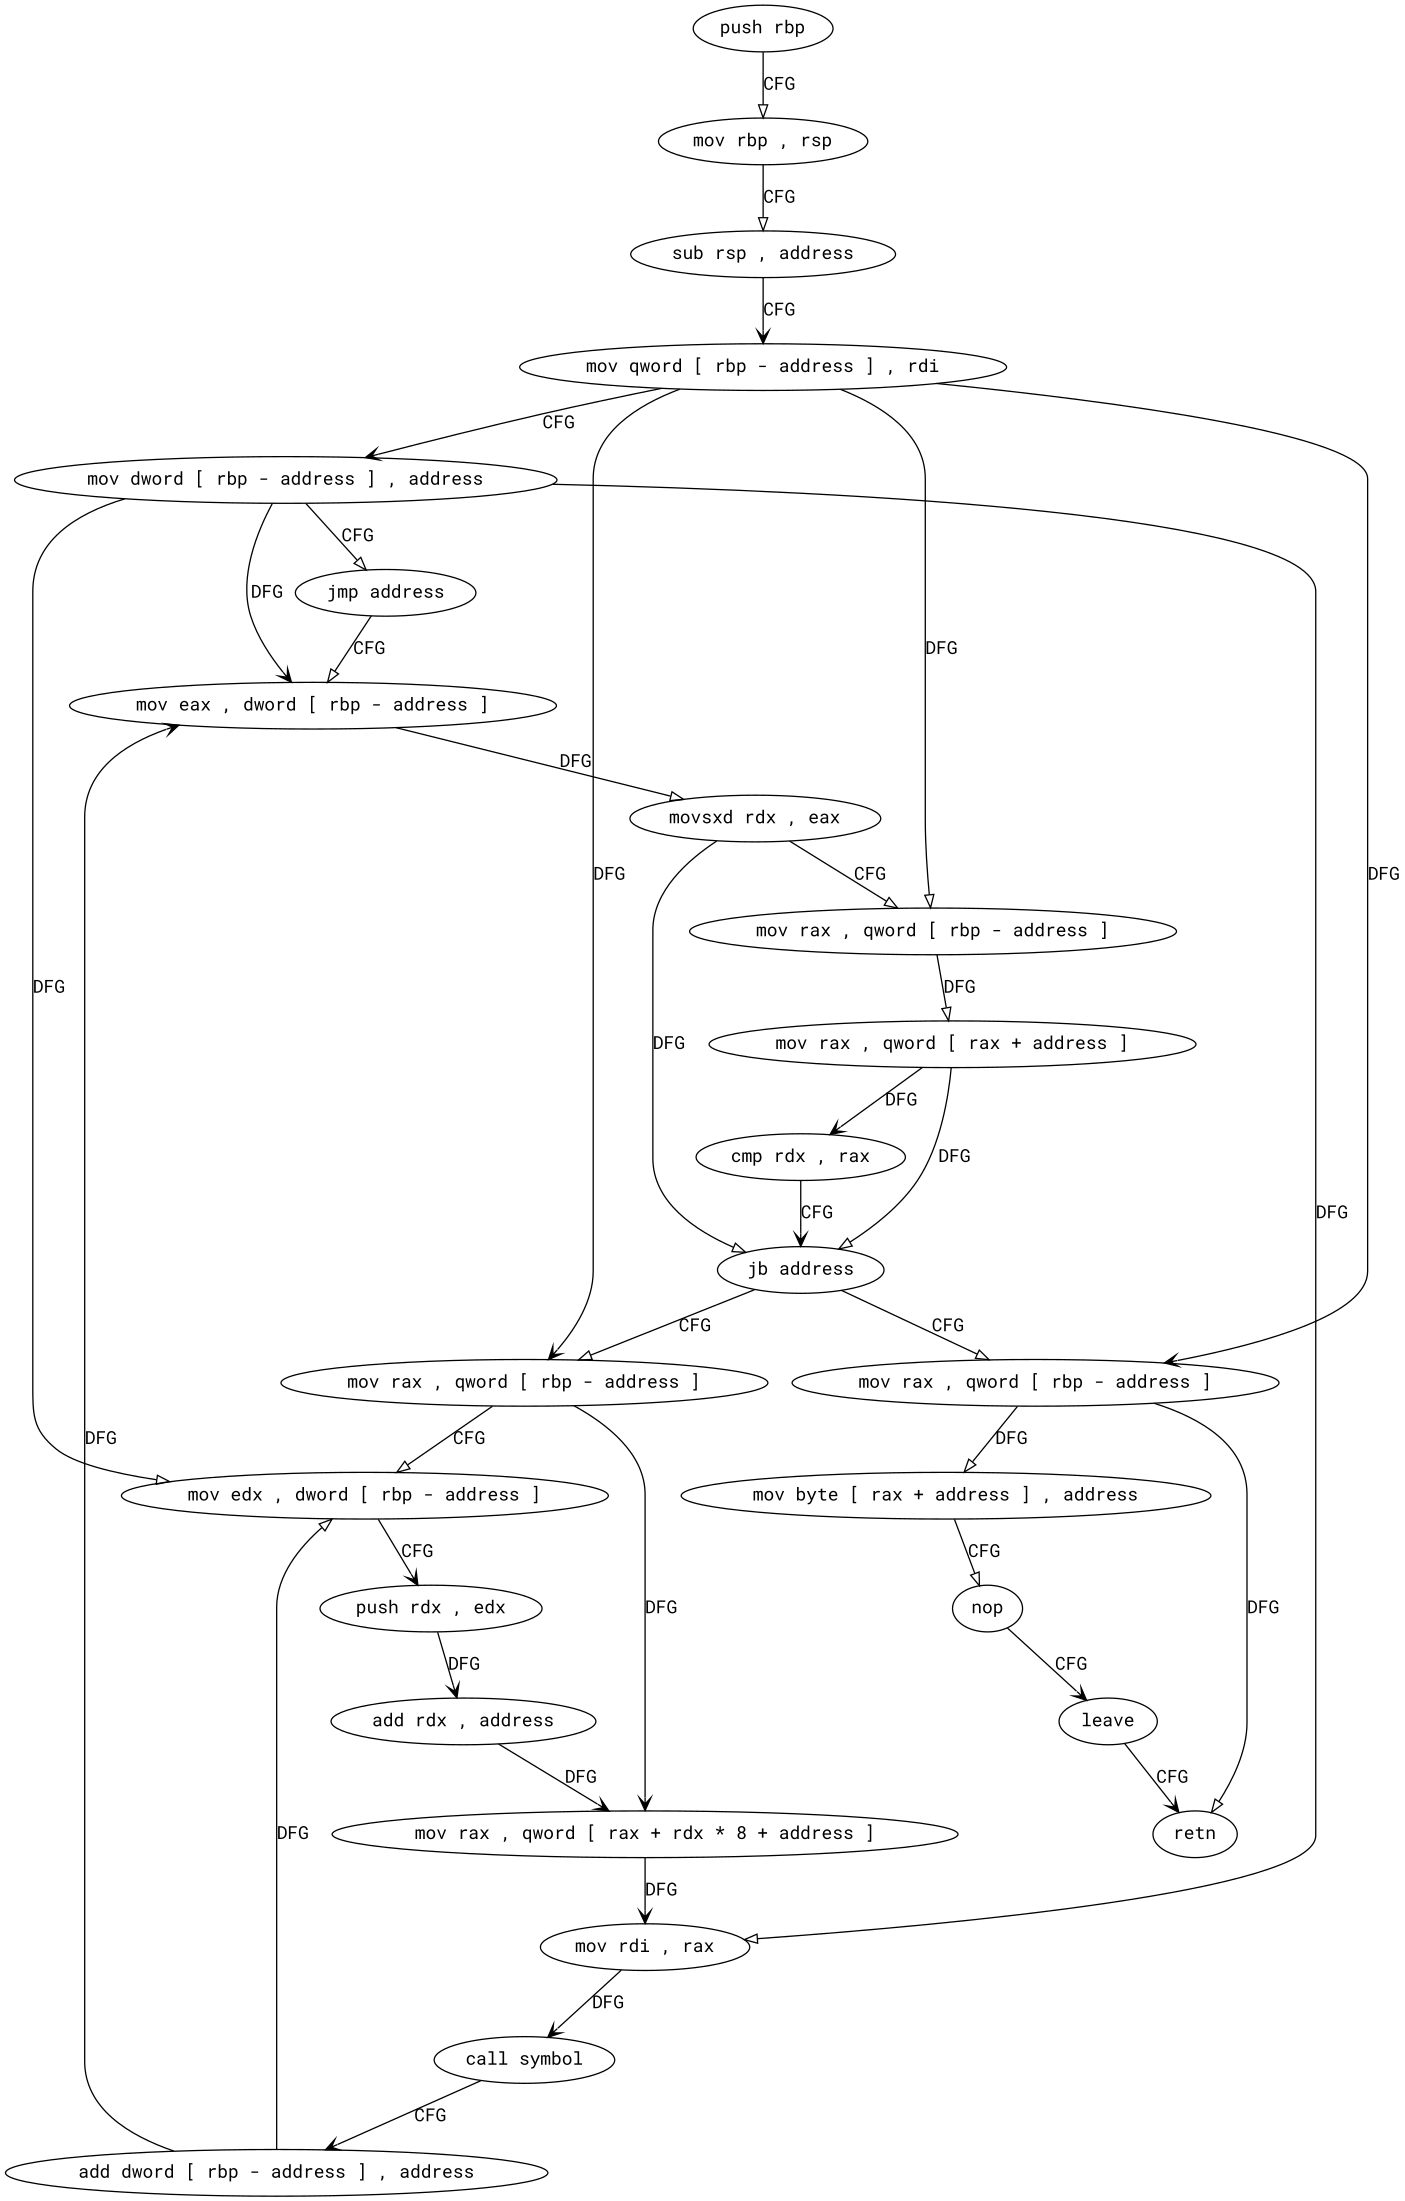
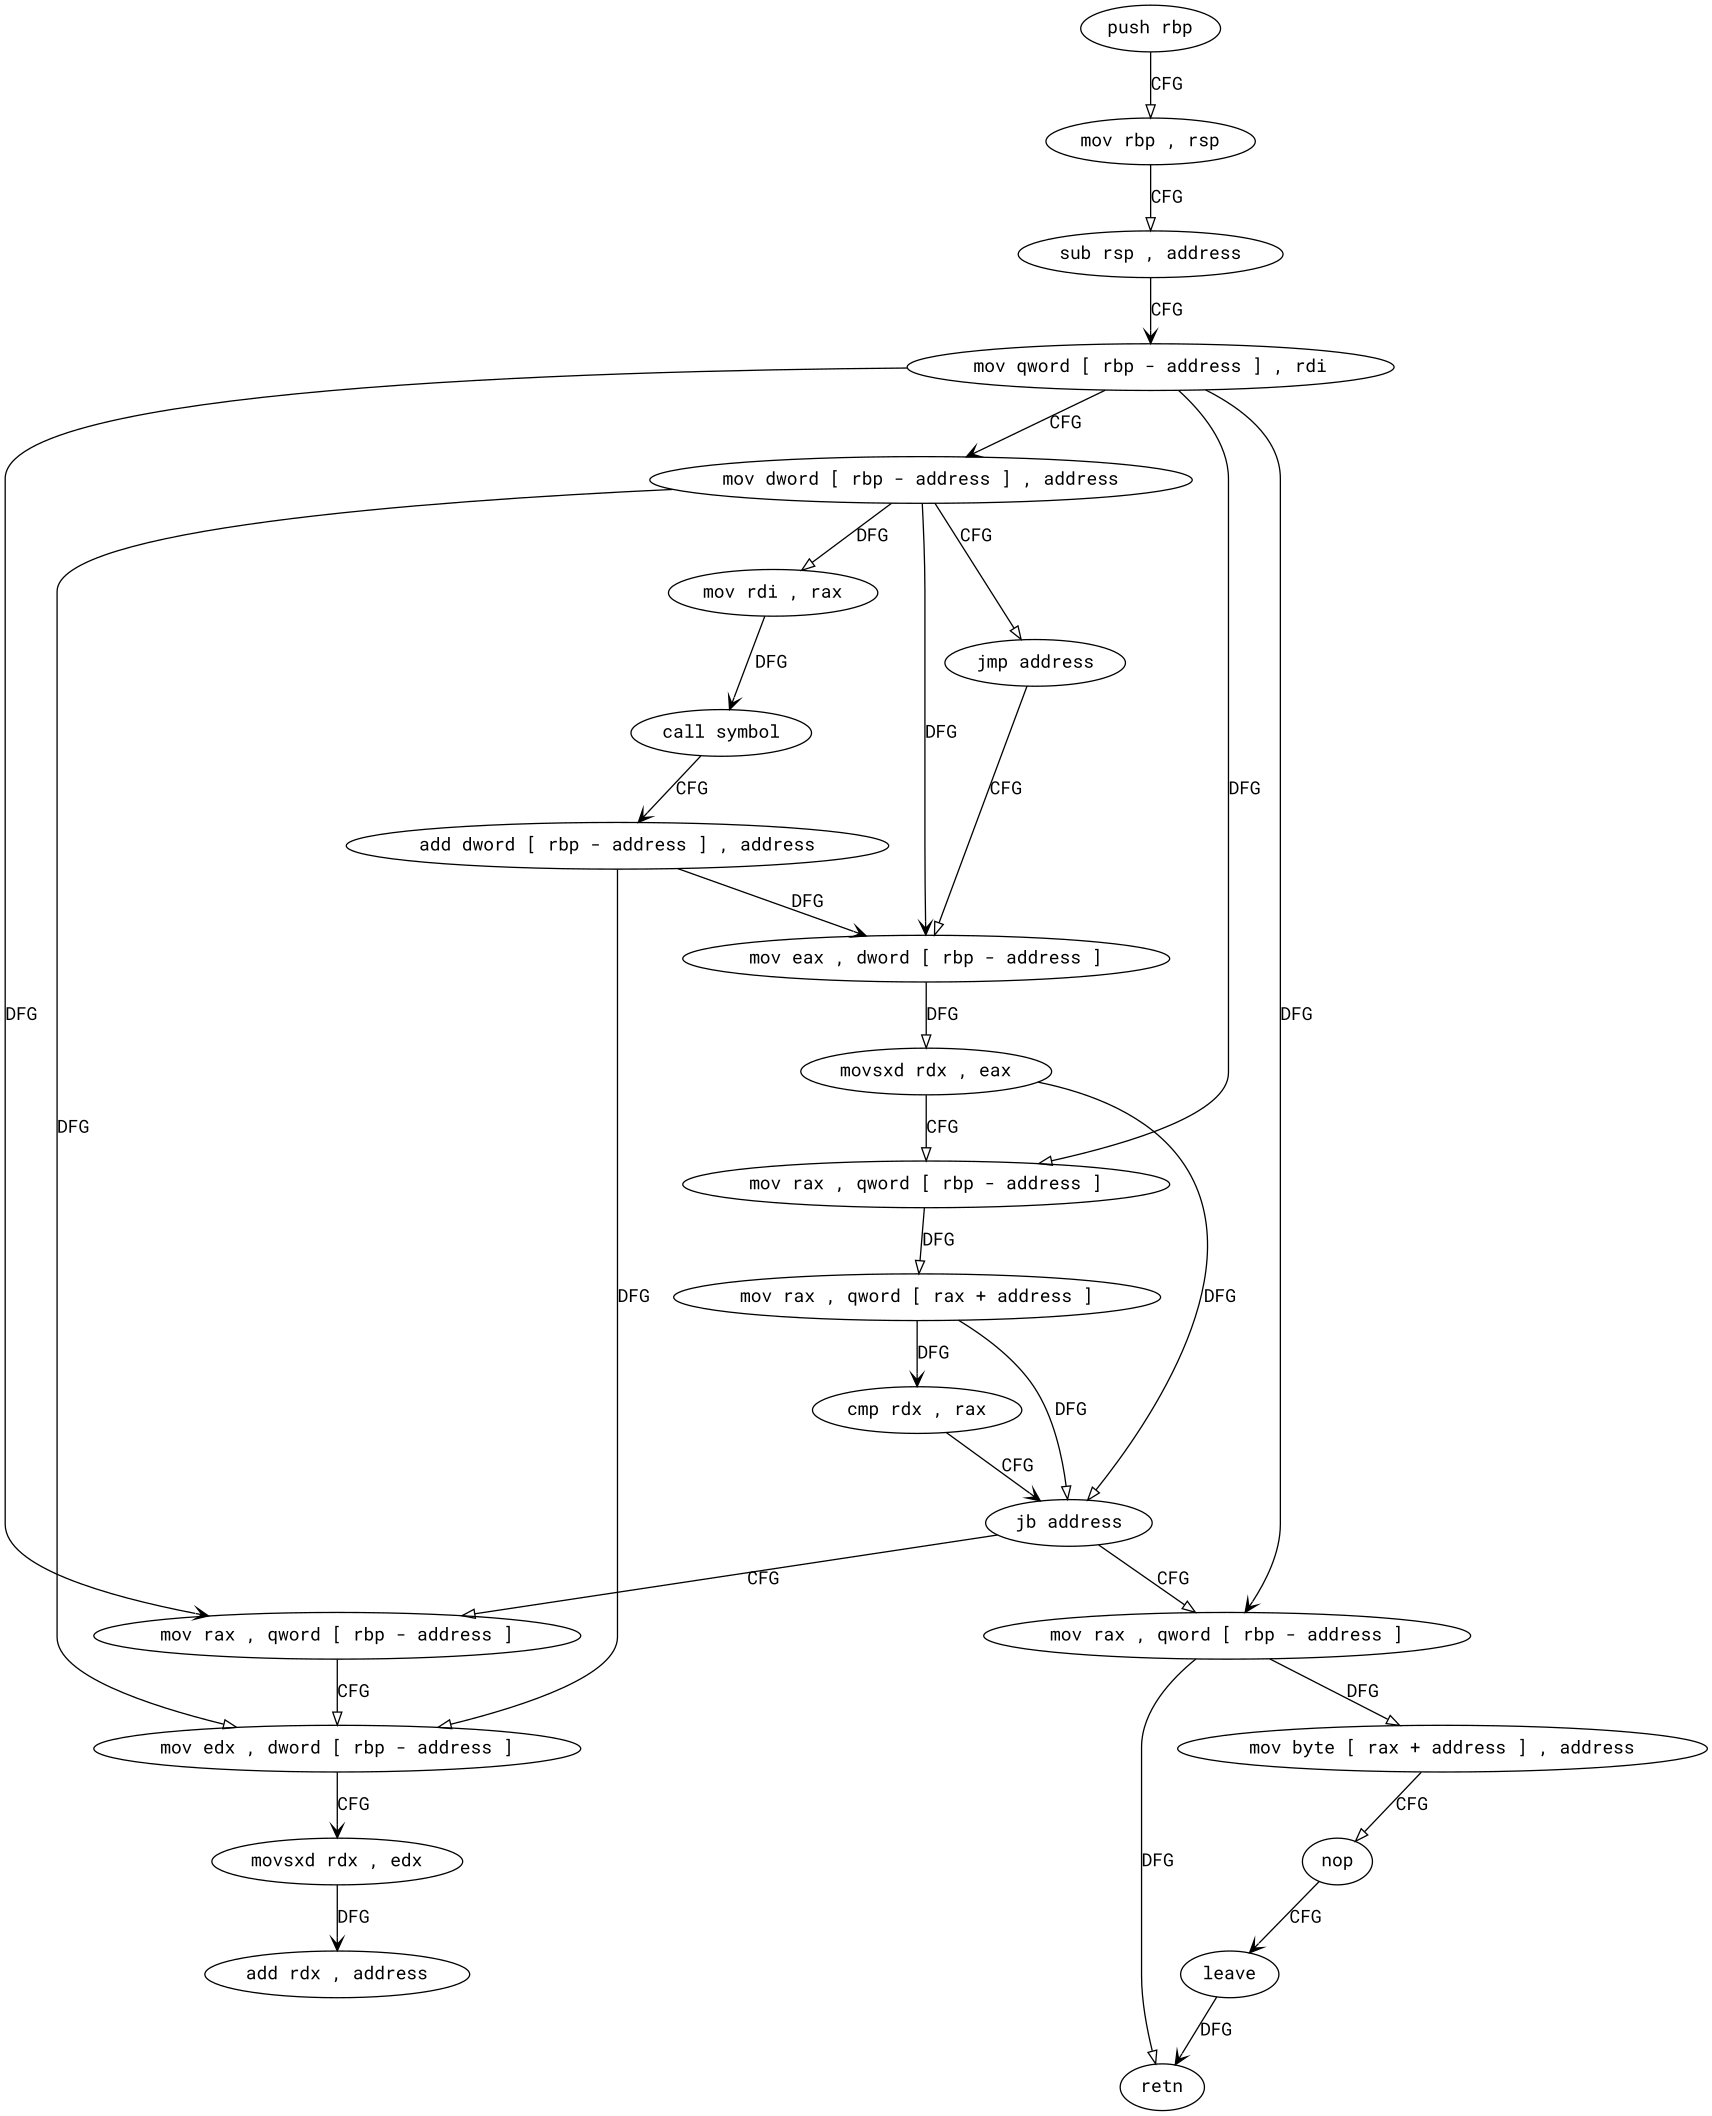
  digraph {
    fontname="Roboto Mono"
    node [fontname="Roboto Mono"]
    edge [arrowhead=onormal fontname="Roboto Mono"]
    n1 [label="push rbp"]
    n2 [label="mov rbp , rsp"]
    n3 [label="sub rsp , address"]
    n4 [label="mov qword [ rbp - address ] , rdi"]
    n5 [label="mov dword [ rbp - address ] , address"]
    n6 [label="mov rax , qword [ rbp - address ]"]
    n7 [label="mov rax , qword [ rbp - address ]"]
    n8 [label="mov rax , qword [ rbp - address ]"]
    n9 [label="jmp address"]
    n10 [label="mov eax , dword [ rbp - address ]"]
    n11 [label="mov edx , dword [ rbp - address ]"]
    n12 [label="mov rdi , rax"]
    n13 [label="mov rax , qword [ rax + address ]"]
-   n14 [label="mov rax , qword [ rax + rdx * 8 + address ]"]
    n15 [label="mov byte [ rax + address ] , address"]
    n16 [label=retn]
    n17 [label="movsxd rdx , eax"]
-   n18 [label="push rdx , edx"]
+   n18 [label="movsxd rdx , edx"]
    n19 [label="add dword [ rbp - address ] , address"]
    n20 [label="jb address"]
    n21 [label="cmp rdx , rax"]
    n22 [label=nop]
    n23 [label="add rdx , address"]
    n24 [label="call symbol"]
    n25 [label=leave]
    n1 -> n2 [label=CFG]
    n2 -> n3 [label=CFG]
    n3 -> n4 [arrowhead=vee label=CFG]
    n4 -> n5 [arrowhead=vee label=CFG]
    n4 -> n6 [label=DFG]
    n4 -> n7 [arrowhead=vee label=DFG]
    n4 -> n8 [arrowhead=vee label=DFG]
    n5 -> n9 [label=CFG]
    n5 -> n10 [arrowhead=vee label=DFG]
    n5 -> n11 [label=DFG]
    n5 -> n12 [label=DFG]
    n6 -> n13 [label=DFG]
    n7 -> n11 [label=CFG]
-   n7 -> n14 [arrowhead=vee label=DFG]
    n8 -> n15 [label=DFG]
    n8 -> n16 [label=DFG]
    n9 -> n10 [label=CFG]
    n10 -> n17 [label=DFG]
    n11 -> n18 [arrowhead=vee label=CFG]
    n12 -> n24 [arrowhead=vee label=DFG]
    n13 -> n20 [label=DFG]
    n13 -> n21 [arrowhead=vee label=DFG]
-   n14 -> n12 [arrowhead=vee label=DFG]
    n15 -> n22 [label=CFG]
    n17 -> n6 [label=CFG]
    n17 -> n20 [label=DFG]
    n18 -> n23 [arrowhead=vee label=DFG]
    n19 -> n10 [arrowhead=vee label=DFG]
    n19 -> n11 [label=DFG]
    n20 -> n7 [label=CFG]
    n20 -> n8 [label=CFG]
    n21 -> n20 [arrowhead=vee label=CFG]
    n22 -> n25 [arrowhead=vee label=CFG]
-   n23 -> n14 [arrowhead=vee label=DFG]
    n24 -> n19 [arrowhead=vee label=CFG]
-   n25 -> n16 [arrowhead=vee label=CFG]
+   n25 -> n16 [arrowhead=vee label=DFG]
  }
